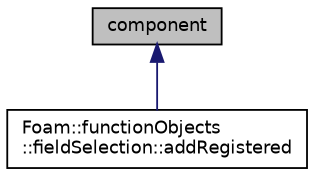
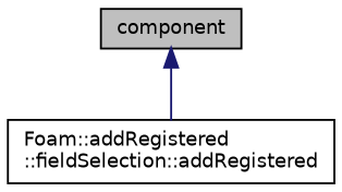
  digraph {
    rankdir=TB
    node [color=black fontname=Helvetica fontsize=10 shape=record]
    n1 [fillcolor=grey75 fontcolor=black height=0.2 label=component style=filled width=0.4]
-   n2 [height=0.2 label="Foam::functionObjects\l::fieldSelection::addRegistered" width=0.4]
+   n2 [height=0.2 label="Foam::addRegistered\l::fieldSelection::addRegistered" width=0.4]
    n1 -> n2 [color=midnightblue dir=back fontname=Helvetica fontsize=10 labelfontname=Helvetica labelfontsize=10 style=solid]
  }
